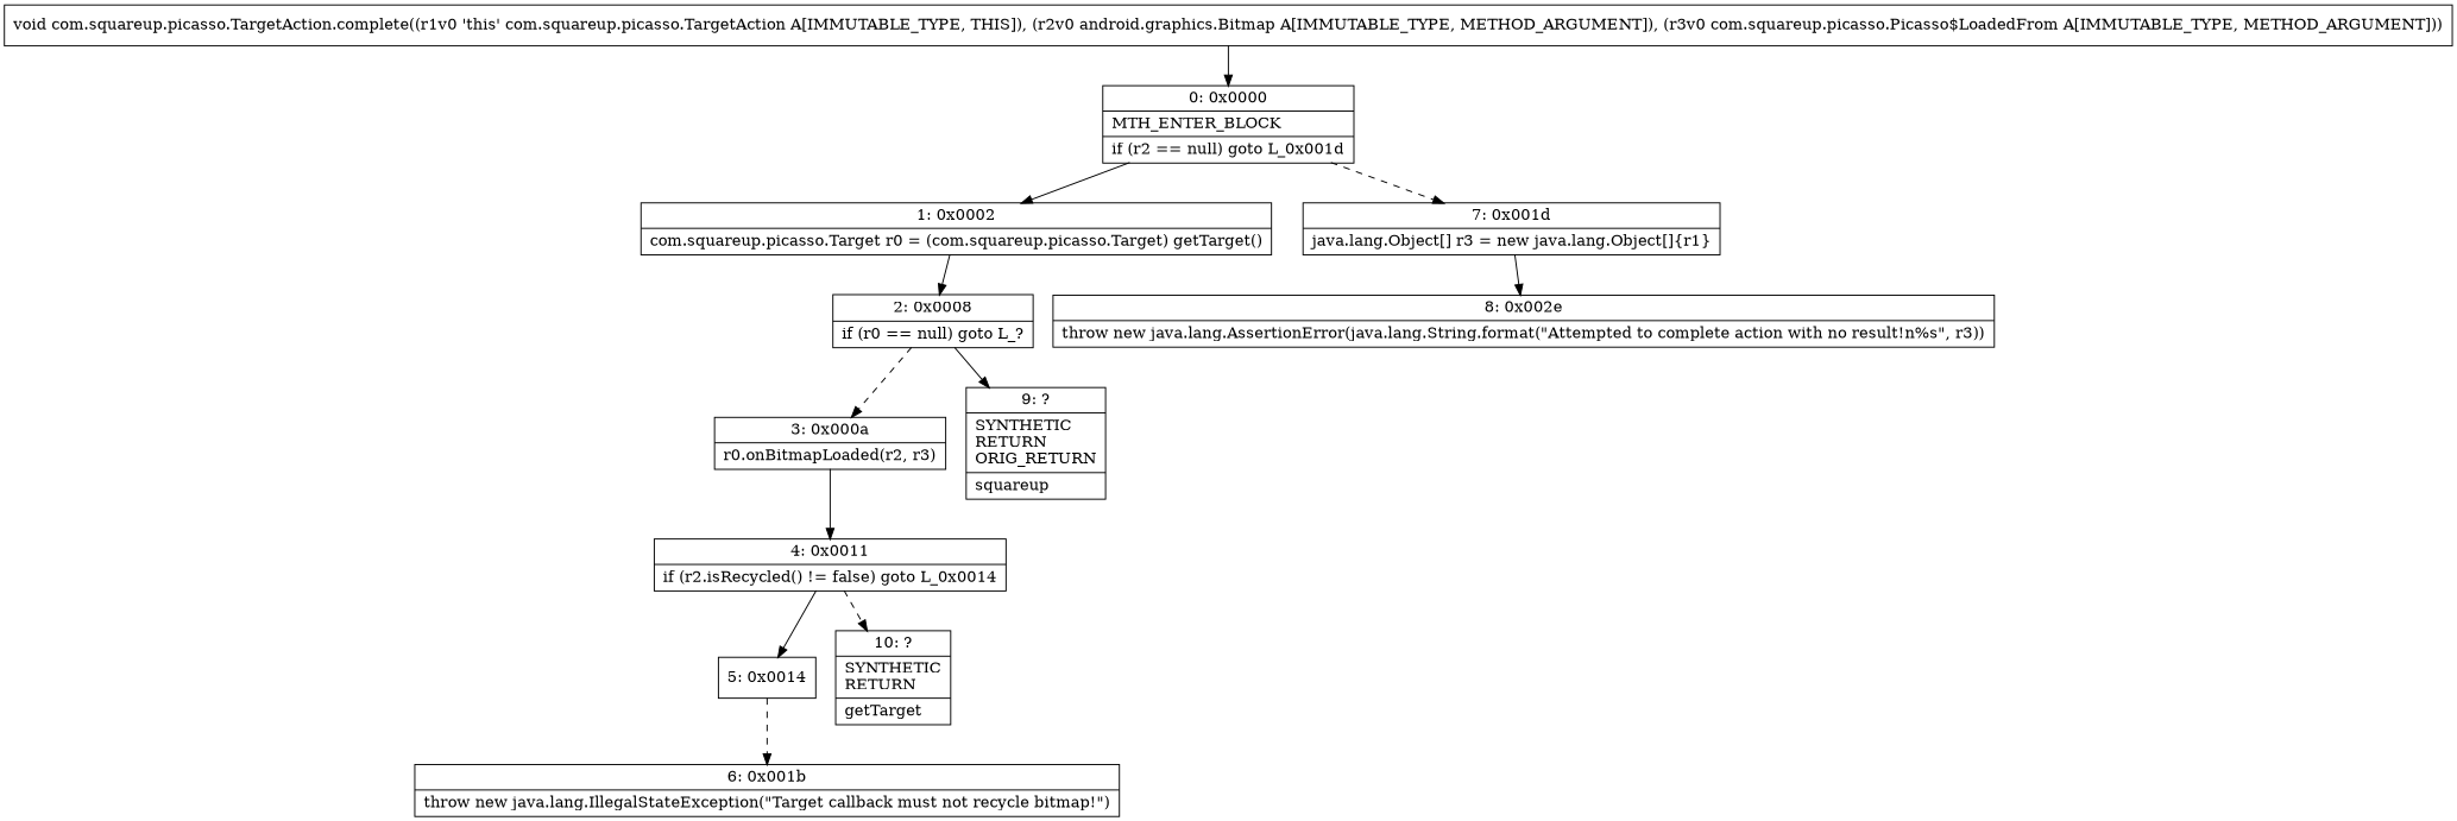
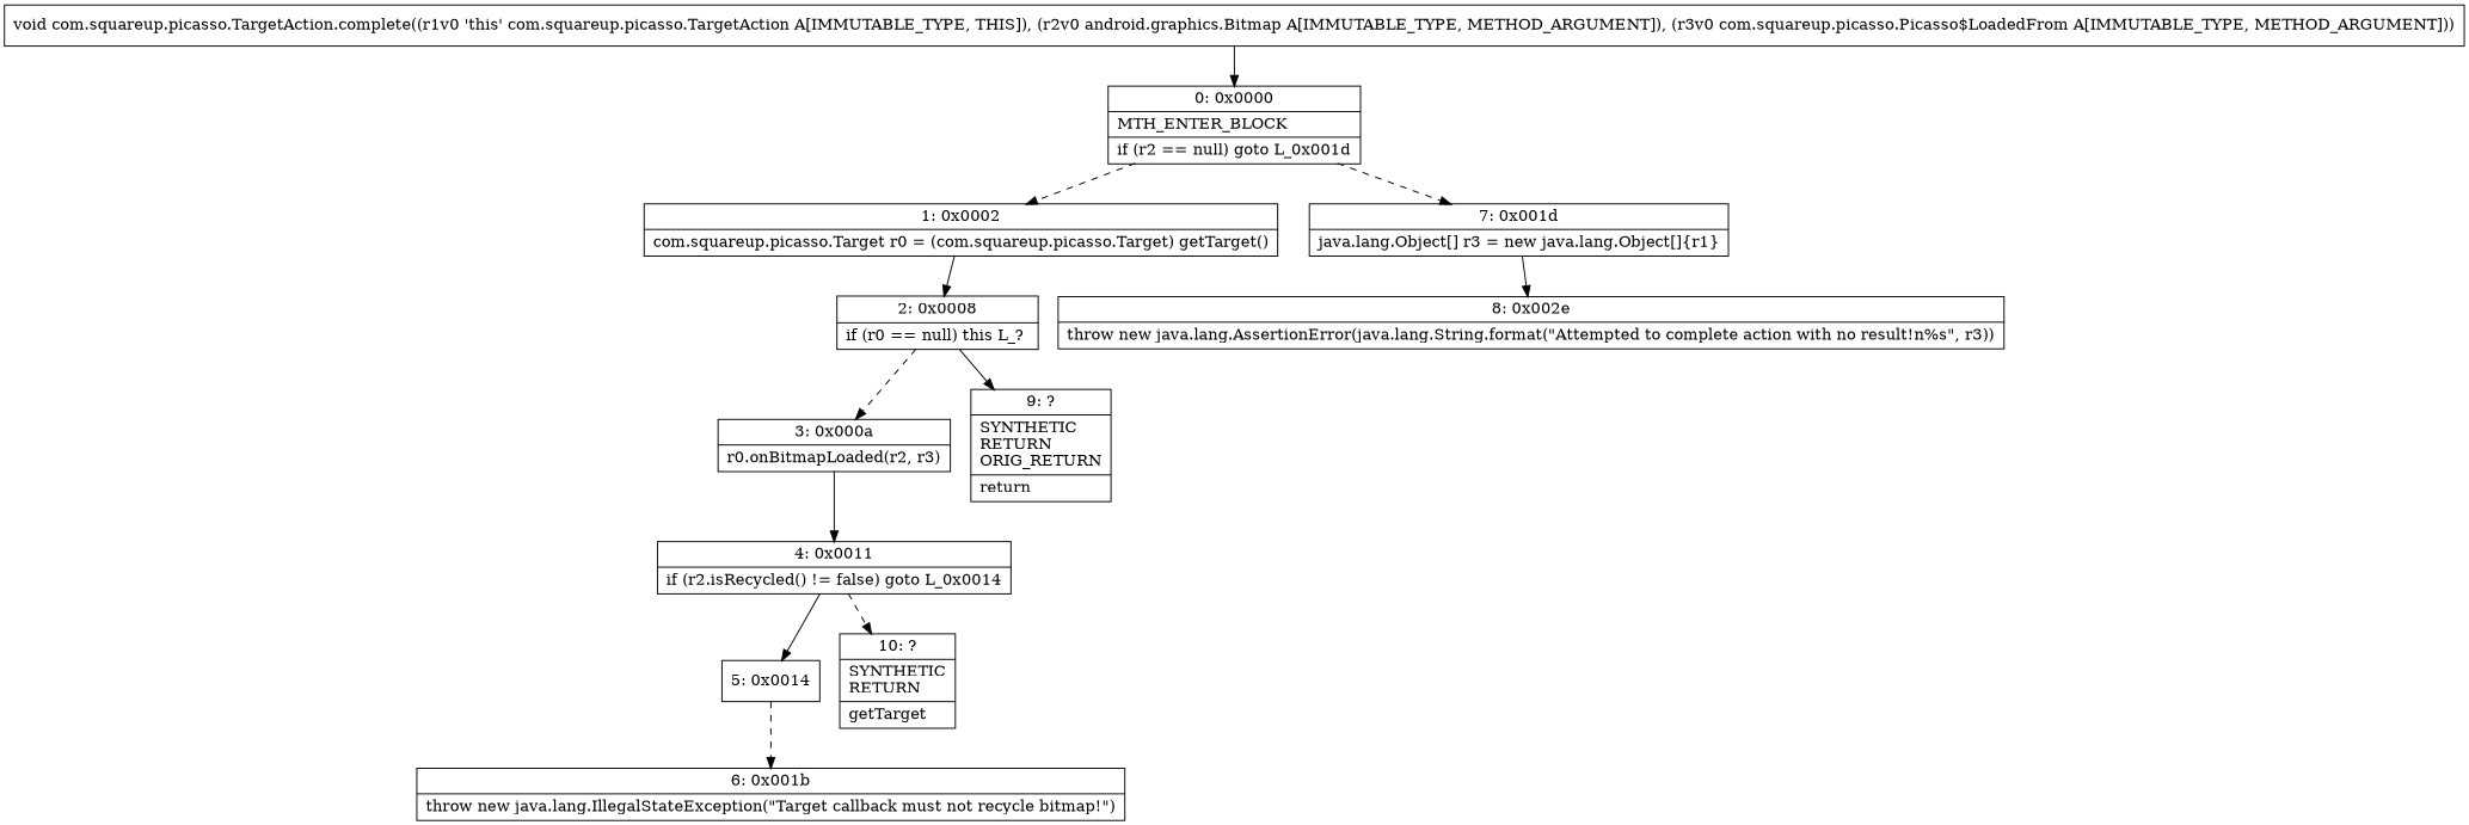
  digraph {
    node [shape=record]
    n1 [label="{0\:\ 0x0000|MTH_ENTER_BLOCK\l|if (r2 == null) goto L_0x001d\l}"]
    n2 [label="{1\:\ 0x0002|com.squareup.picasso.Target r0 = (com.squareup.picasso.Target) getTarget()\l}"]
    n3 [label="{7\:\ 0x001d|java.lang.Object[] r3 = new java.lang.Object[]\{r1\}\l}"]
-   n4 [label="{2\:\ 0x0008|if (r0 == null) goto L_?\l}"]
+   n4 [label="{2\:\ 0x0008|if (r0 == null) this L_?\l}"]
    n5 [label="{8\:\ 0x002e|throw new java.lang.AssertionError(java.lang.String.format(\"Attempted to complete action with no result!n%s\", r3))\l}"]
    n6 [label="{3\:\ 0x000a|r0.onBitmapLoaded(r2, r3)\l}"]
-   n7 [label="{9\:\ ?|SYNTHETIC\lRETURN\lORIG_RETURN\l|squareup\l}"]
+   n7 [label="{9\:\ ?|SYNTHETIC\lRETURN\lORIG_RETURN\l|return\l}"]
    n8 [label="{4\:\ 0x0011|if (r2.isRecycled() != false) goto L_0x0014\l}"]
    n9 [label="{5\:\ 0x0014}"]
    n10 [label="{10\:\ ?|SYNTHETIC\lRETURN\l|getTarget\l}"]
    n11 [label="{6\:\ 0x001b|throw new java.lang.IllegalStateException(\"Target callback must not recycle bitmap!\")\l}"]
    n12 [label="{void com.squareup.picasso.TargetAction.complete((r1v0 'this' com.squareup.picasso.TargetAction A[IMMUTABLE_TYPE, THIS]), (r2v0 android.graphics.Bitmap A[IMMUTABLE_TYPE, METHOD_ARGUMENT]), (r3v0 com.squareup.picasso.Picasso$LoadedFrom A[IMMUTABLE_TYPE, METHOD_ARGUMENT])) }"]
-   n1 -> n2 [style=solid]
+   n1 -> n2 [style=dashed]
    n1 -> n3 [style=dashed]
    n2 -> n4
    n3 -> n5
    n4 -> n6 [style=dashed]
    n4 -> n7
    n6 -> n8
    n8 -> n9
    n8 -> n10 [style=dashed]
    n9 -> n11 [style=dashed]
    n12 -> n1
  }
